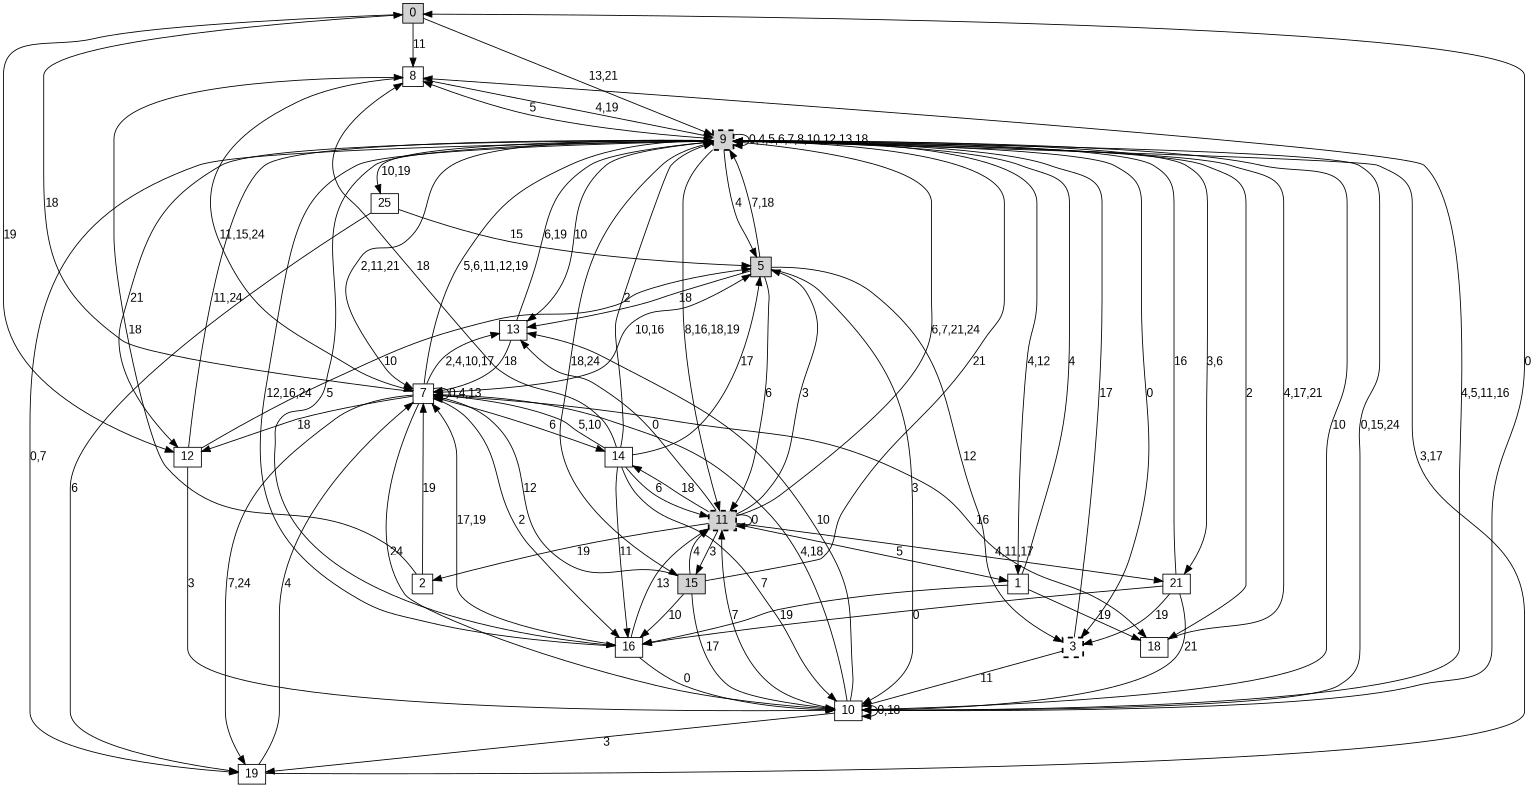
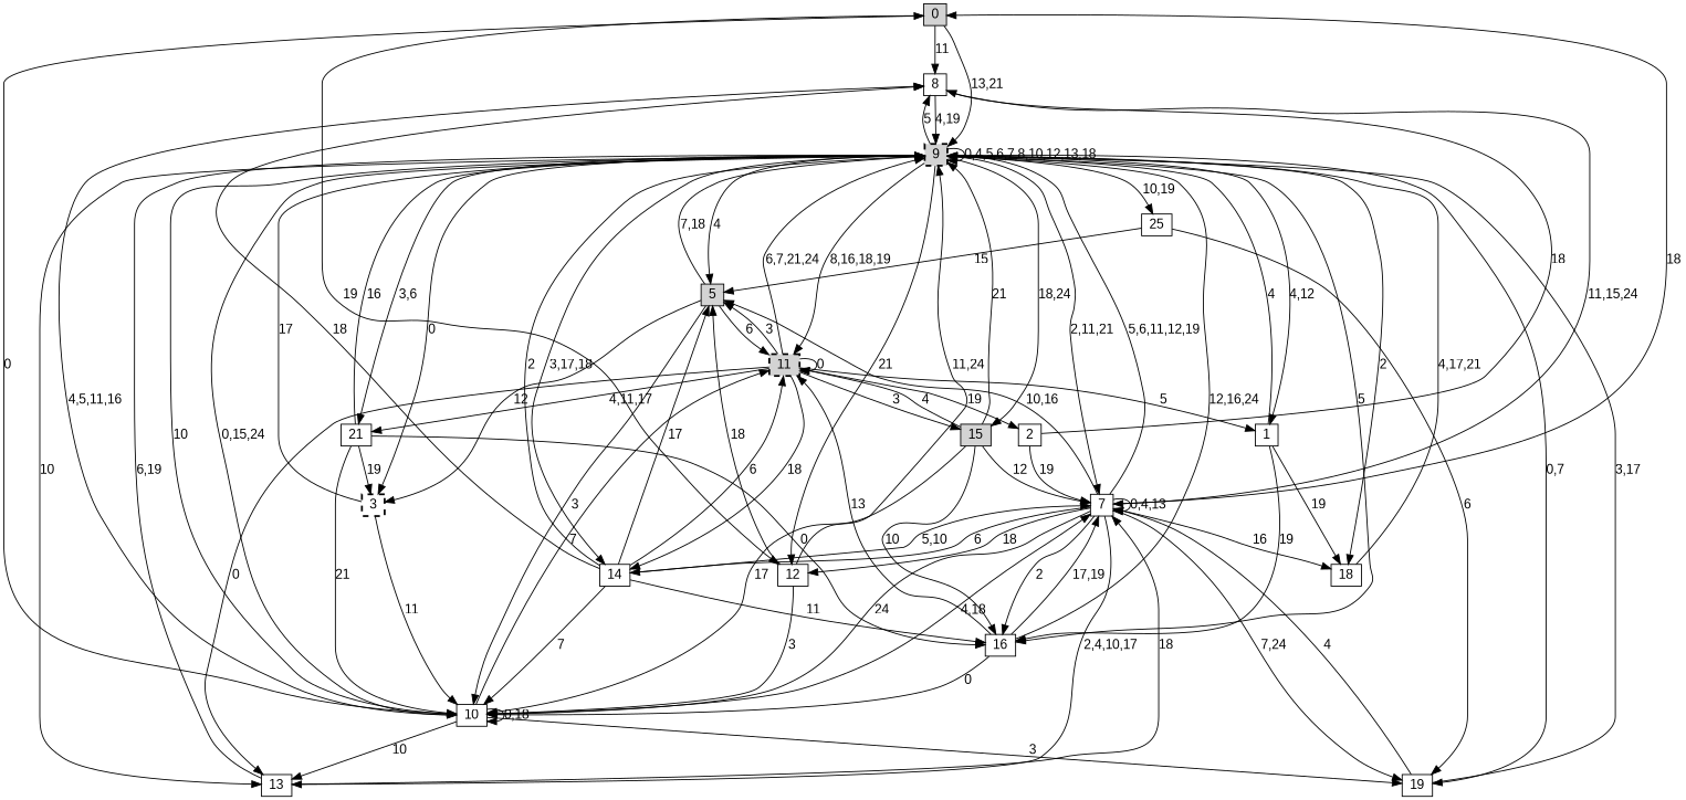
  digraph {
    rankdir=TB
    node [fontname=Arial shape=box]
    edge [fontname=Arial]
    n1 [height=0.1 label=0 style=filled width=0.1]
    n2 [height=0.1 label=8 width=0.1]
    n3 [height=0.1 label=9 style="filled,bold,dashed" width=0.1]
    n4 [height=0.1 label=12 width=0.1]
    n5 [height=0.1 label=7 width=0.1]
    n6 [height=0.1 label=1 width=0.1]
    n7 [height=0.1 label=16 width=0.1]
    n8 [height=0.1 label=18 width=0.1]
    n9 [height=0.1 label=3 style="bold,dashed" width=0.1]
    n10 [height=0.1 label=10 width=0.1]
    n11 [height=0.1 label=11 style="filled,bold,dashed" width=0.1]
    n12 [height=0.1 label=5 style=filled width=0.1]
    n13 [height=0.1 label=13 width=0.1]
    n14 [height=0.1 label=14 width=0.1]
    n15 [height=0.1 label=19 width=0.1]
    n16 [height=0.1 label=15 style=filled width=0.1]
    n17 [height=0.1 label=21 width=0.1]
    n18 [height=0.1 label=25 width=0.1]
    n19 [height=0.1 label=2 width=0.1]
    n1 -> n2 [label=11]
    n1 -> n3 [label="13,21"]
    n1 -> n4 [label=19]
    n2 -> n3 [label="4,19"]
    n2 -> n5 [label="11,15,24"]
    n3 -> n2 [label=5]
    n3 -> n3 [label="0,4,5,6,7,8,10,12,13,18"]
    n3 -> n4 [label=21]
    n3 -> n5 [label="2,11,21"]
    n3 -> n6 [label="4,12"]
    n3 -> n7 [label=5]
    n3 -> n8 [label=2]
    n3 -> n9 [label=0]
    n3 -> n10 [label="0,15,24"]
    n3 -> n11 [label="8,16,18,19"]
    n3 -> n12 [label=4]
    n3 -> n13 [label=10]
+   n3 -> n14 [label="3,17,18"]
    n3 -> n15 [label="0,7"]
    n3 -> n16 [label="18,24"]
    n3 -> n17 [label="3,6"]
    n3 -> n18 [label="10,19"]
    n4 -> n3 [label="11,24"]
    n4 -> n10 [label=3]
-   n4 -> n12 [label=10]
+   n4 -> n12 [label=18]
    n5 -> n1 [label=18]
    n5 -> n3 [label="5,6,11,12,19"]
    n5 -> n4 [label=18]
    n5 -> n5 [label="0,4,13"]
    n5 -> n7 [label=2]
    n5 -> n8 [label=16]
    n5 -> n10 [label=24]
    n5 -> n12 [label="10,16"]
    n5 -> n13 [label="2,4,10,17"]
    n5 -> n14 [label=6]
    n5 -> n15 [label="7,24"]
    n6 -> n3 [label=4]
    n6 -> n7 [label=19]
    n6 -> n8 [label=19]
    n7 -> n3 [label="12,16,24"]
    n7 -> n5 [label="17,19"]
    n7 -> n10 [label=0]
    n7 -> n11 [label=13]
    n8 -> n3 [label="4,17,21"]
    n9 -> n3 [label=17]
    n9 -> n10 [label=11]
    n10 -> n1 [label=0]
    n10 -> n2 [label="4,5,11,16"]
    n10 -> n3 [label=10]
    n10 -> n5 [label="4,18"]
    n10 -> n10 [label="0,18"]
    n10 -> n11 [label=7]
    n10 -> n13 [label=10]
    n10 -> n15 [label=3]
    n11 -> n3 [label="6,7,21,24"]
    n11 -> n6 [label=5]
    n11 -> n11 [label=0]
    n11 -> n12 [label=3]
    n11 -> n13 [label=0]
    n11 -> n14 [label=18]
    n11 -> n16 [label=3]
    n11 -> n17 [label="4,11,17"]
    n11 -> n19 [label=19]
    n12 -> n3 [label="7,18"]
    n12 -> n9 [label=12]
    n12 -> n10 [label=3]
    n12 -> n11 [label=6]
-   n12 -> n13 [label=18]
    n13 -> n3 [label="6,19"]
    n13 -> n5 [label=18]
    n14 -> n2 [label=18]
    n14 -> n3 [label=2]
    n14 -> n5 [label="5,10"]
    n14 -> n7 [label=11]
    n14 -> n10 [label=7]
    n14 -> n11 [label=6]
    n14 -> n12 [label=17]
    n15 -> n3 [label="3,17"]
    n15 -> n5 [label=4]
    n16 -> n3 [label=21]
    n16 -> n5 [label=12]
    n16 -> n7 [label=10]
    n16 -> n10 [label=17]
    n16 -> n11 [label=4]
    n17 -> n3 [label=16]
    n17 -> n7 [label=0]
    n17 -> n9 [label=19]
    n17 -> n10 [label=21]
    n18 -> n12 [label=15]
    n18 -> n15 [label=6]
    n19 -> n2 [label=18]
    n19 -> n5 [label=19]
  }
